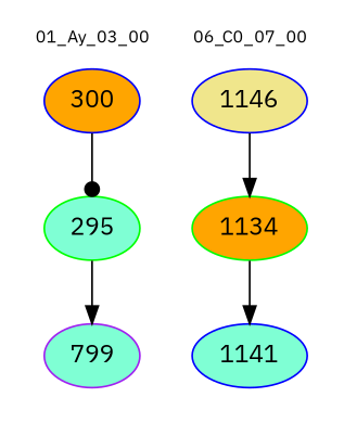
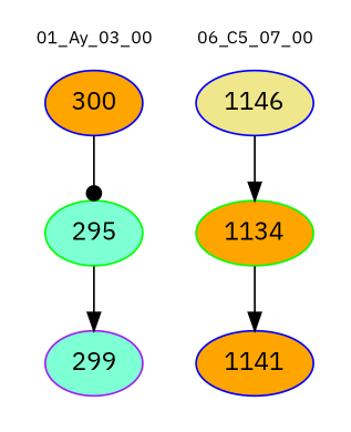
  digraph {
    fontname="IBM Plex Sans"
    node [color=blue fillcolor=orange fontname="IBM Plex Sans" style=filled]
    edge [arrowhead=normal color=black fontname="IBM Plex Sans"]
    n1 [label=300]
    n2 [color=green fillcolor=aquamarine label=295]
-   n3 [color=purple fillcolor=aquamarine label=799]
+   n3 [color=purple fillcolor=aquamarine label=299]
    n4 [fillcolor=khaki label=1146]
    n5 [color=green label=1134]
-   n6 [fillcolor=aquamarine label=1141]
+   n6 [label=1141]
    subgraph cluster_1 {
      color=white
      fontsize=10
      label="01_Ay_03_00"
      n1
      n2
      n3
    }
    subgraph cluster_2 {
      color=white
      fontsize=10
-     label="06_C0_07_00"
+     label="06_C5_07_00"
      n4
      n5
      n6
    }
    n1 -> n2 [arrowhead=dot]
    n2 -> n3
    n4 -> n5
    n5 -> n6
  }
